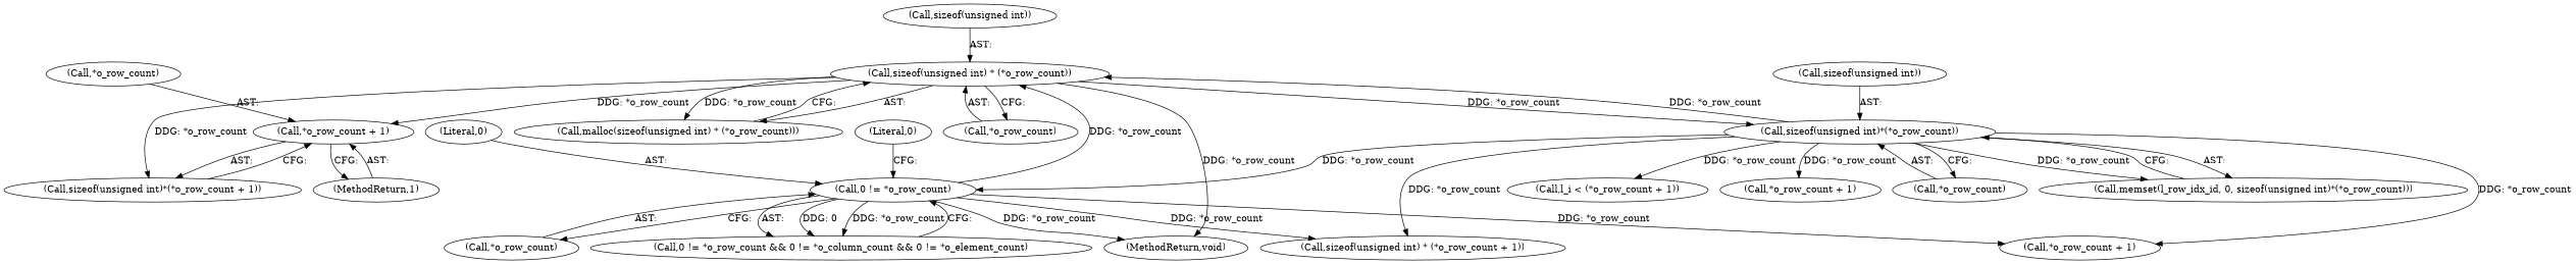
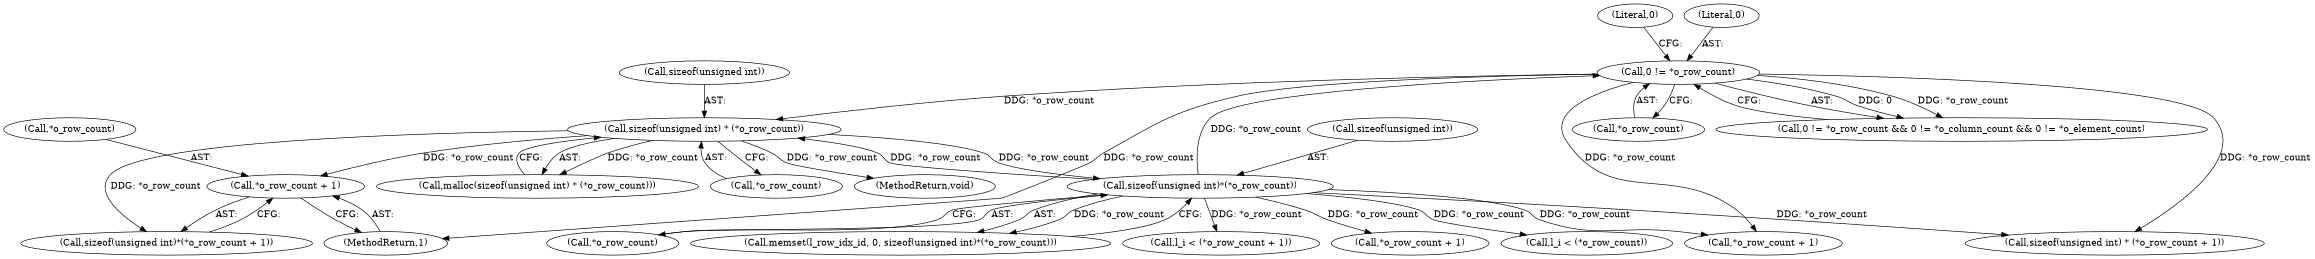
  digraph {
    n1 [label="(Call,*o_row_count + 1)"]
    n2 [label="(MethodReturn,1)"]
    n3 [label="(Call,sizeof(unsigned int)*(*o_row_count + 1))"]
    n4 [label="(Call,sizeof(unsigned int) * (*o_row_count))"]
    n5 [label="(Call,sizeof(unsigned int)*(*o_row_count))"]
    n6 [label="(Call,malloc(sizeof(unsigned int) * (*o_row_count)))"]
    n7 [label="(Call,*o_row_count)"]
    n8 [label="(MethodReturn,void)"]
    n9 [label="(Call,0 != *o_row_count)"]
    n10 [label="(Call,*o_row_count + 1)"]
    n11 [label="(Call,sizeof(unsigned int) * (*o_row_count + 1))"]
    n12 [label="(Call,l_i < (*o_row_count + 1))"]
    n13 [label="(Call,*o_row_count + 1)"]
+   n14 [label="(Call,l_i < (*o_row_count))"]
    n15 [label="(Call,*o_row_count)"]
    n16 [label="(Call,memset(l_row_idx_id, 0, sizeof(unsigned int)*(*o_row_count)))"]
    n17 [label="(Call,*o_row_count)"]
    n18 [label="(Call,0 != *o_row_count && 0 != *o_column_count && 0 != *o_element_count)"]
    n19 [label="(Call,*o_row_count)"]
    n20 [label="(Literal,0)"]
    n21 [label="(Call,sizeof(unsigned int))"]
    n22 [label="(Call,sizeof(unsigned int))"]
    n23 [label="(Literal,0)"]
    n1 -> n2 [label="CFG: "]
    n1 -> n3 [label="AST: "]
    n2 -> n1 [label="AST: "]
    n3 -> n1 [label="CFG: "]
    n4 -> n1 [label="DDG: *o_row_count"]
    n4 -> n3 [label="DDG: *o_row_count"]
    n4 -> n5 [label="DDG: *o_row_count"]
    n4 -> n6 [label="AST: "]
    n4 -> n6 [label="DDG: *o_row_count"]
    n4 -> n7 [label="CFG: "]
    n4 -> n8 [label="DDG: *o_row_count"]
    n5 -> n4 [label="DDG: *o_row_count"]
    n5 -> n9 [label="DDG: *o_row_count"]
    n5 -> n10 [label="DDG: *o_row_count"]
    n5 -> n11 [label="DDG: *o_row_count"]
    n5 -> n12 [label="DDG: *o_row_count"]
    n5 -> n13 [label="DDG: *o_row_count"]
+   n5 -> n14 [label="DDG: *o_row_count"]
    n5 -> n15 [label="CFG: "]
    n5 -> n16 [label="AST: "]
    n5 -> n16 [label="DDG: *o_row_count"]
    n6 -> n4 [label="CFG: "]
    n7 -> n4 [label="AST: "]
    n9 -> n4 [label="DDG: *o_row_count"]
-   n9 -> n8 [label="DDG: *o_row_count"]
+   n9 -> n2 [label="DDG: *o_row_count"]
    n9 -> n10 [label="DDG: *o_row_count"]
    n9 -> n11 [label="DDG: *o_row_count"]
    n9 -> n17 [label="CFG: "]
    n9 -> n18 [label="AST: "]
    n9 -> n18 [label="DDG: 0"]
    n9 -> n18 [label="DDG: *o_row_count"]
    n15 -> n5 [label="AST: "]
    n16 -> n5 [label="CFG: "]
    n17 -> n9 [label="AST: "]
    n18 -> n9 [label="CFG: "]
    n19 -> n1 [label="AST: "]
    n20 -> n9 [label="CFG: "]
    n21 -> n4 [label="AST: "]
    n22 -> n5 [label="AST: "]
    n23 -> n9 [label="AST: "]
  }
